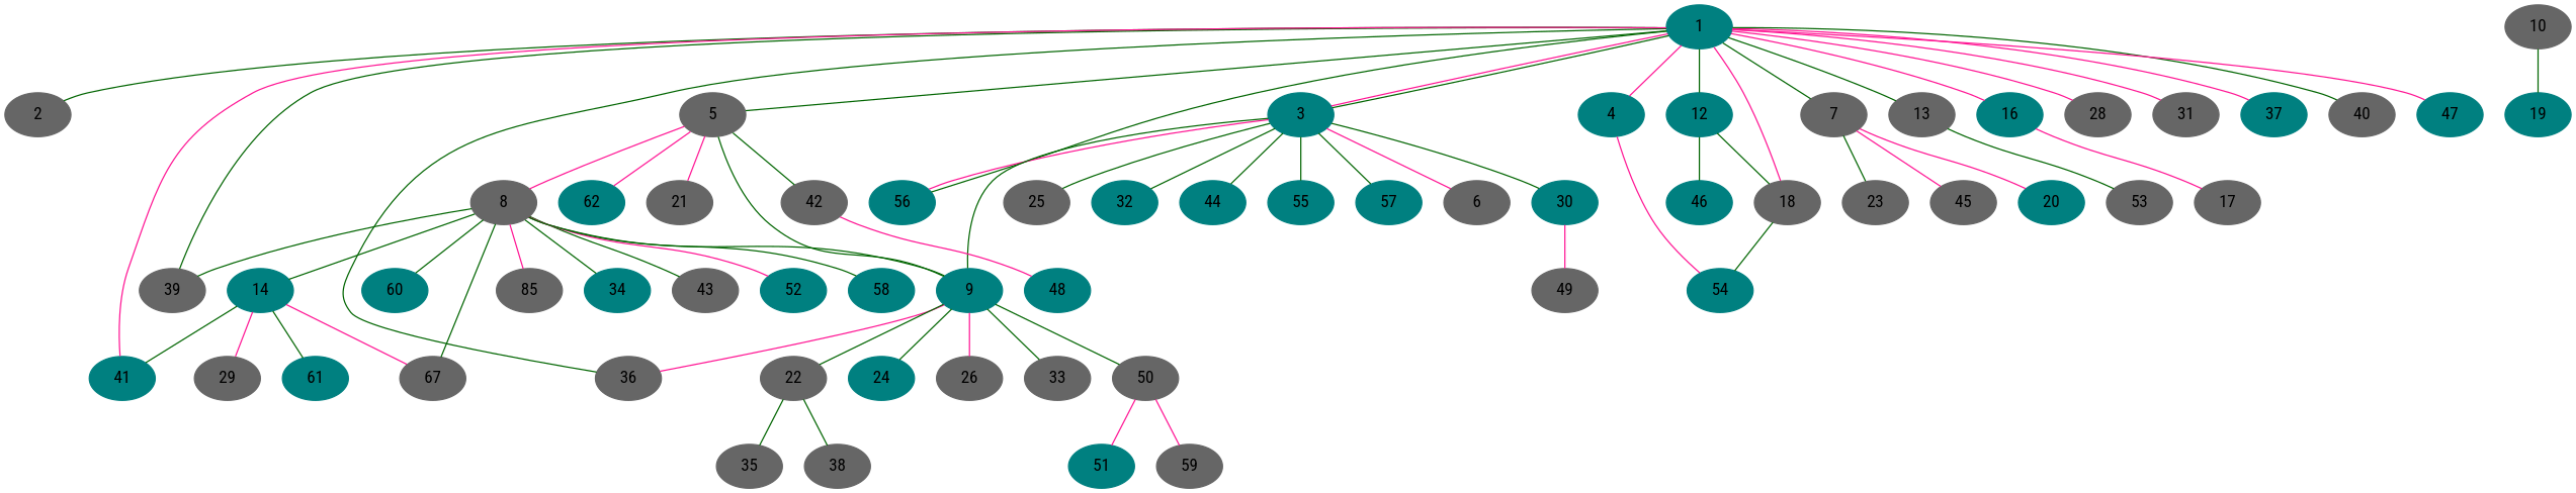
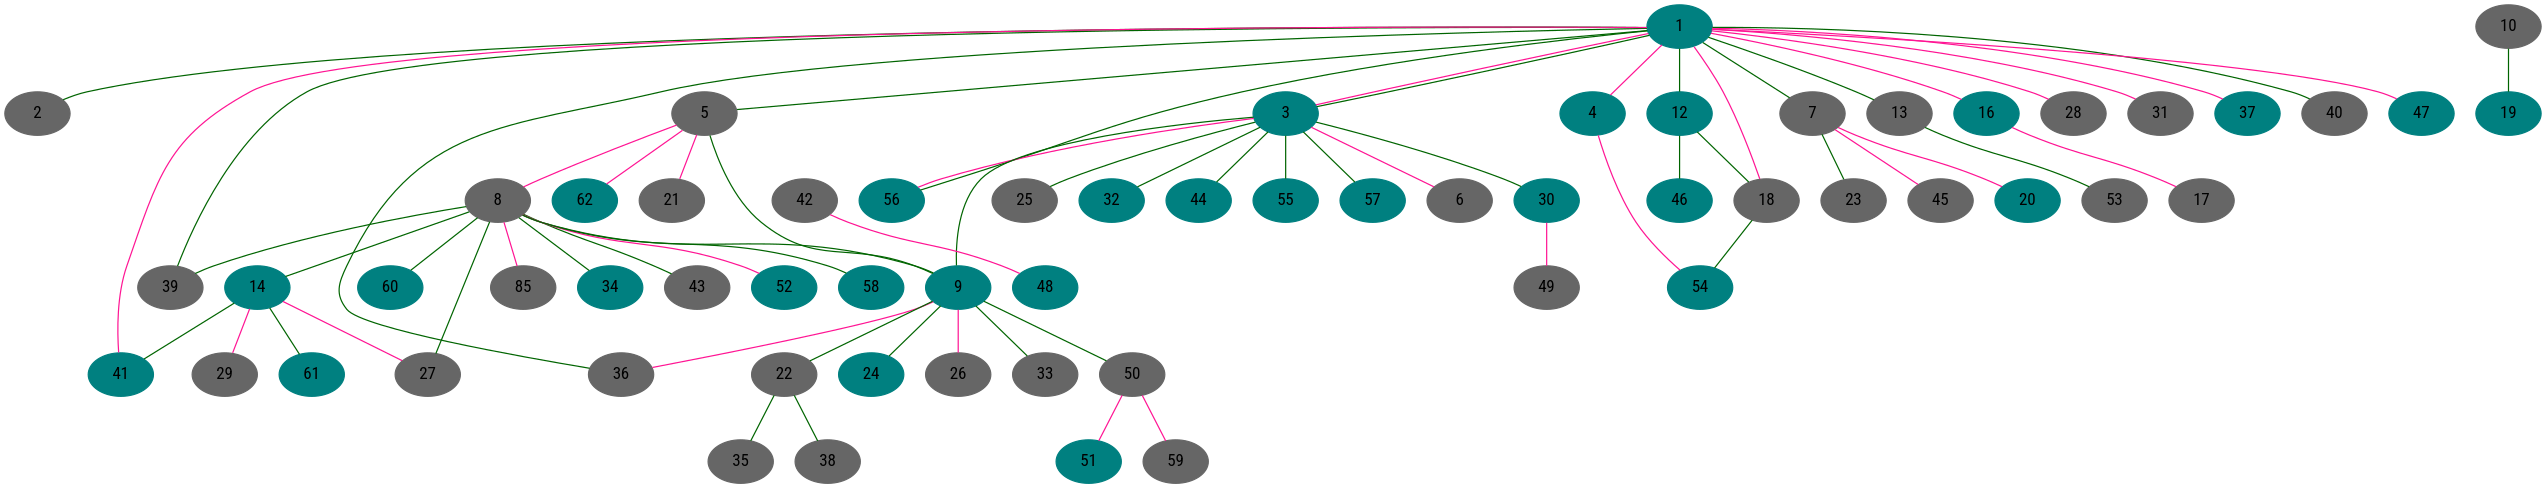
  graph {
    fontname="Roboto Condensed"
    node [color=gray40 fontname="Roboto Condensed" style=filled]
    edge [color=darkgreen fontname="Roboto Condensed"]
    1 [color=teal]
    2
    3 [color=teal]
    4 [color=teal]
    5
    7
    12 [color=teal]
    13
    16 [color=teal]
    18
    28
    31
    36
    37 [color=teal]
    39
    40
    41 [color=teal]
    47 [color=teal]
    56 [color=teal]
    6
    9 [color=teal]
    25
    30 [color=teal]
    32 [color=teal]
    44 [color=teal]
    55 [color=teal]
    57 [color=teal]
    54 [color=teal]
    8
    21
    42
    62 [color=teal]
    20 [color=teal]
    23
    45
    46 [color=teal]
    53
    17
    22
    24 [color=teal]
    26
    33
    50
    49
    14 [color=teal]
    n46 [label=85]
    34 [color=teal]
    43
    52 [color=teal]
    58 [color=teal]
    60 [color=teal]
-   27 [label=67]
+   27
    48 [color=teal]
    19 [color=teal]
    10
    29
    61 [color=teal]
    35
    38
    51 [color=teal]
    59
    1 -- 2
    1 -- 3 [color=deeppink]
    1 -- 3
    1 -- 4 [color=deeppink]
    1 -- 5
    1 -- 7
    1 -- 12
    1 -- 13
    1 -- 16 [color=deeppink]
    1 -- 18 [color=deeppink]
    1 -- 28 [color=deeppink]
    1 -- 31 [color=deeppink]
    1 -- 36
    1 -- 37 [color=deeppink]
    1 -- 39
    1 -- 40
    1 -- 41 [color=deeppink]
    1 -- 47 [color=deeppink]
    1 -- 56
    3 -- 56 [color=deeppink]
    3 -- 6 [color=deeppink]
    3 -- 9
    3 -- 25
    3 -- 30
    3 -- 32
    3 -- 44
    3 -- 55
    3 -- 57
    4 -- 54 [color=deeppink]
    5 -- 9
    5 -- 8 [color=deeppink]
    5 -- 21 [color=deeppink]
-   5 -- 42
    5 -- 62 [color=deeppink]
    7 -- 20 [color=deeppink]
    7 -- 23
    7 -- 45 [color=deeppink]
    12 -- 18
    12 -- 46
    13 -- 53
    16 -- 17 [color=deeppink]
    18 -- 54
    9 -- 36 [color=deeppink]
    9 -- 22
    9 -- 24
    9 -- 26 [color=deeppink]
    9 -- 33
    9 -- 50
    30 -- 49 [color=deeppink]
    8 -- 39
    8 -- 9
    8 -- 14
    8 -- n46 [color=deeppink]
    8 -- 34
    8 -- 43
    8 -- 52 [color=deeppink]
    8 -- 58
    8 -- 60
    8 -- 27
    42 -- 48 [color=deeppink]
    22 -- 35
    22 -- 38
    50 -- 51 [color=deeppink]
    50 -- 59 [color=deeppink]
    14 -- 41
    14 -- 27 [color=deeppink]
    14 -- 29 [color=deeppink]
    14 -- 61
    10 -- 19
  }
